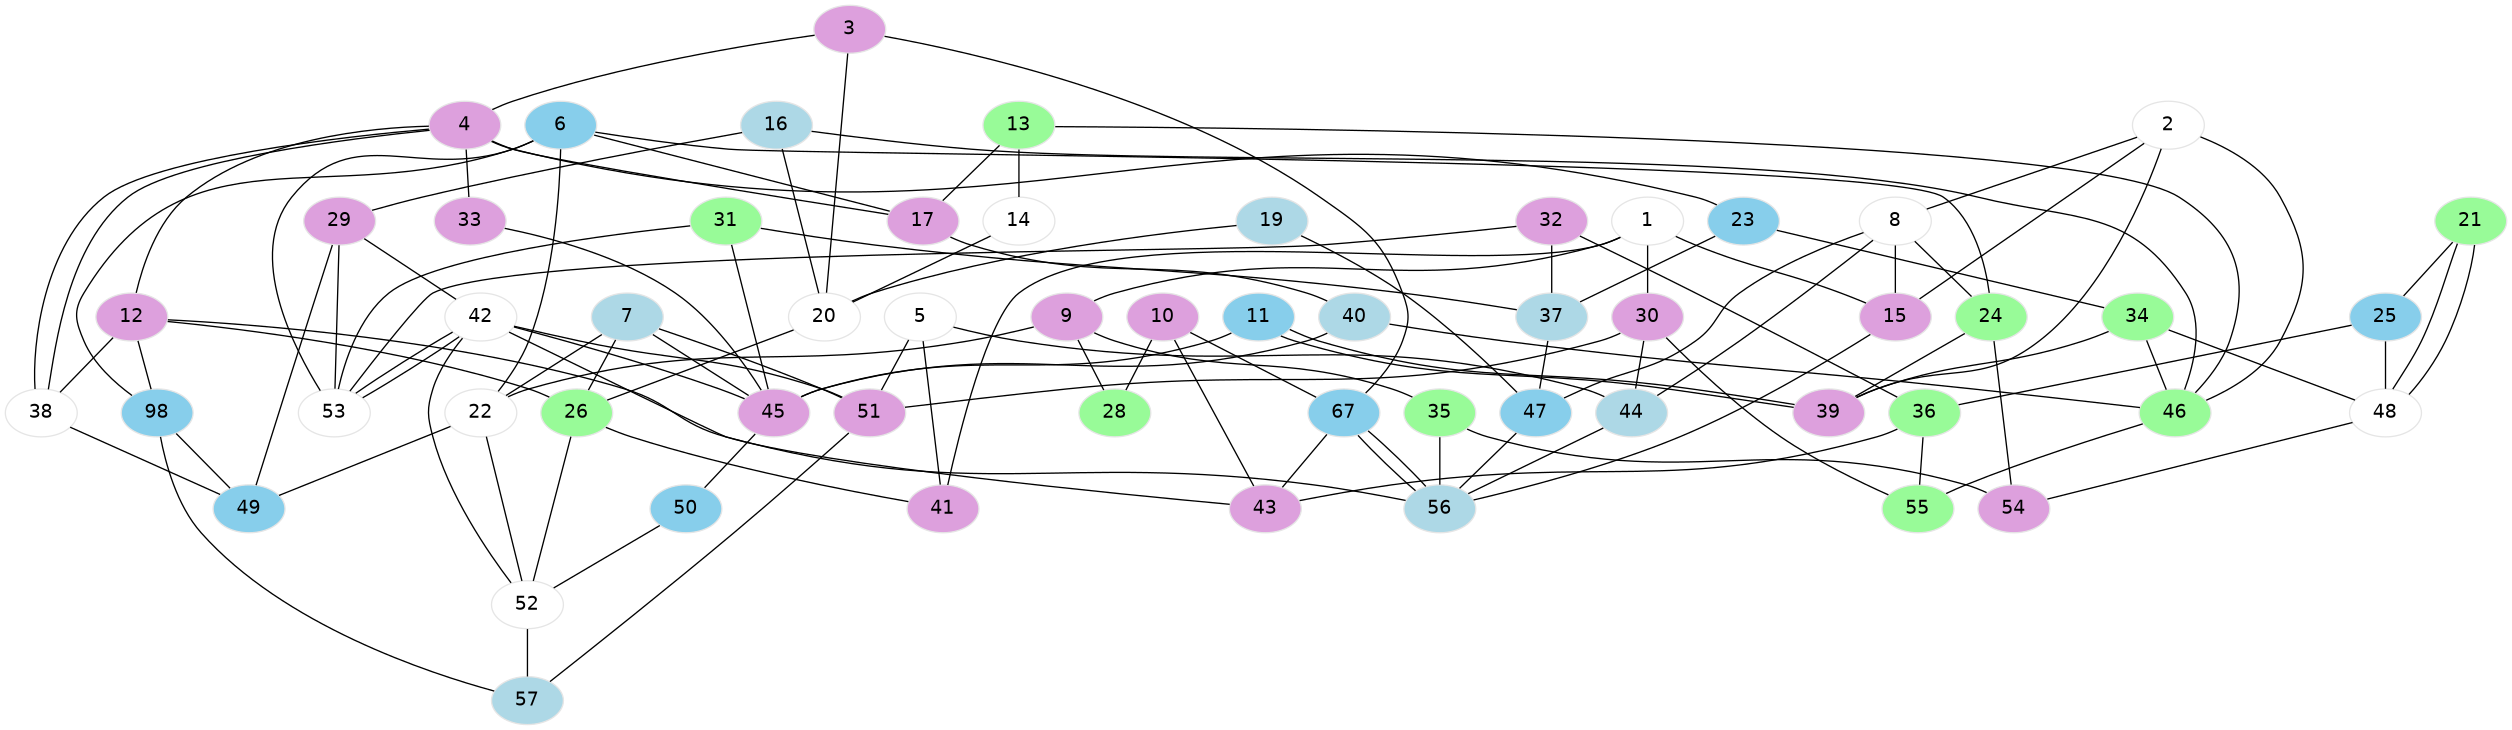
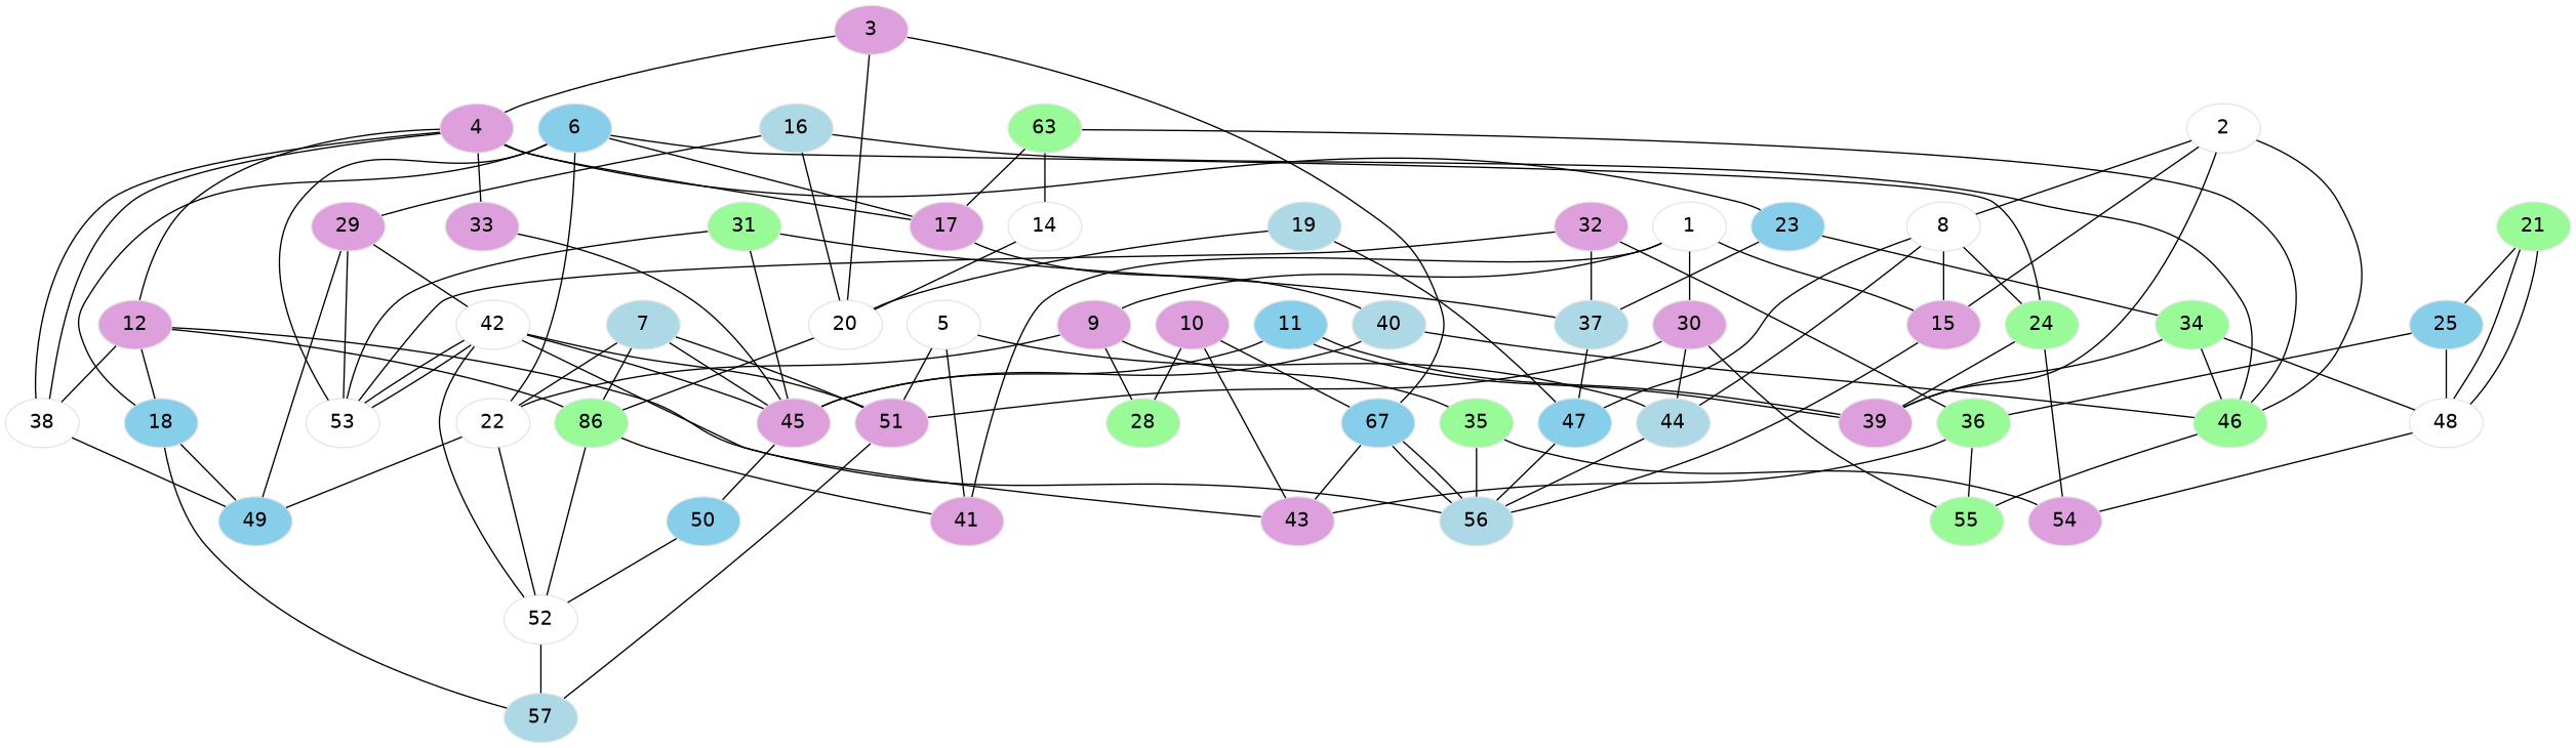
  graph {
    fontname="DejaVu Sans"
    node [color=gray90 fillcolor=plum fontname="DejaVu Sans" style=filled]
    edge [fontname="DejaVu Sans"]
    1 [fillcolor=white]
    9
    15
    30
    41
    22 [fillcolor=white]
    28 [fillcolor=palegreen]
    35 [fillcolor=palegreen]
    56 [fillcolor=lightblue]
    44 [fillcolor=lightblue]
    51
    55 [fillcolor=palegreen]
    2 [fillcolor=white]
    8 [fillcolor=white]
    39
    46 [fillcolor=palegreen]
    24 [fillcolor=palegreen]
    47 [fillcolor=skyblue]
    3
    4
    20 [fillcolor=white]
    n22 [fillcolor=skyblue label=67]
    12
    17
    23 [fillcolor=skyblue]
    33
    38 [fillcolor=white]
-   26 [fillcolor=palegreen]
+   26 [fillcolor=palegreen label=86]
    43
-   18 [fillcolor=skyblue label=98]
+   18 [fillcolor=skyblue]
    40 [fillcolor=lightblue]
    34 [fillcolor=palegreen]
    37 [fillcolor=lightblue]
    45
    49 [fillcolor=skyblue]
    5 [fillcolor=white]
    57 [fillcolor=lightblue]
    6 [fillcolor=skyblue]
    53 [fillcolor=white]
    52 [fillcolor=white]
    54
    7 [fillcolor=lightblue]
    50 [fillcolor=skyblue]
    10
    11 [fillcolor=skyblue]
-   13 [fillcolor=palegreen]
+   13 [fillcolor=palegreen label=63]
    14 [fillcolor=white]
    16 [fillcolor=lightblue]
    29
    42 [fillcolor=white]
    19 [fillcolor=lightblue]
    21 [fillcolor=palegreen]
    25 [fillcolor=skyblue]
    48 [fillcolor=white]
    36 [fillcolor=palegreen]
    31 [fillcolor=palegreen]
    32
    1 -- 9
    1 -- 15
    1 -- 30
    1 -- 41
    9 -- 22
    9 -- 28
    9 -- 35
    15 -- 56
    30 -- 44
    30 -- 51
    30 -- 55
    22 -- 49
    22 -- 52
    35 -- 56
    35 -- 54
    44 -- 56
    51 -- 57
    2 -- 15
    2 -- 8
    2 -- 39
    2 -- 46
    8 -- 15
    8 -- 44
    8 -- 24
    8 -- 47
    46 -- 55
    24 -- 39
    24 -- 54
    47 -- 56
    3 -- 4
    3 -- 20
    3 -- n22
    4 -- 12
    4 -- 17
    4 -- 23
    4 -- 33
    4 -- 38
    4 -- 38
    20 -- 26
    n22 -- 56
    n22 -- 56
    n22 -- 43
    12 -- 56
    12 -- 38
    12 -- 26
    12 -- 18
    17 -- 40
    23 -- 34
    23 -- 37
    33 -- 45
    38 -- 49
    26 -- 41
    26 -- 52
    18 -- 49
    18 -- 57
    40 -- 46
    40 -- 45
    34 -- 39
    34 -- 46
    34 -- 48
    37 -- 47
    45 -- 50
    5 -- 41
    5 -- 44
    5 -- 51
    6 -- 22
    6 -- 24
    6 -- 17
    6 -- 18
    6 -- 53
    52 -- 57
    7 -- 22
    7 -- 51
    7 -- 26
    7 -- 45
    50 -- 52
    10 -- 28
    10 -- n22
    10 -- 43
    11 -- 39
    11 -- 39
    11 -- 45
    13 -- 46
    13 -- 17
    13 -- 14
    14 -- 20
    16 -- 46
    16 -- 20
    16 -- 29
    29 -- 49
    29 -- 53
    29 -- 42
    42 -- 51
    42 -- 43
    42 -- 45
    42 -- 53
    42 -- 53
    42 -- 52
    19 -- 47
    19 -- 20
    21 -- 25
    21 -- 48
    21 -- 48
    25 -- 48
    25 -- 36
    48 -- 54
    36 -- 55
    36 -- 43
    31 -- 37
    31 -- 45
    31 -- 53
    32 -- 37
    32 -- 53
    32 -- 36
  }
